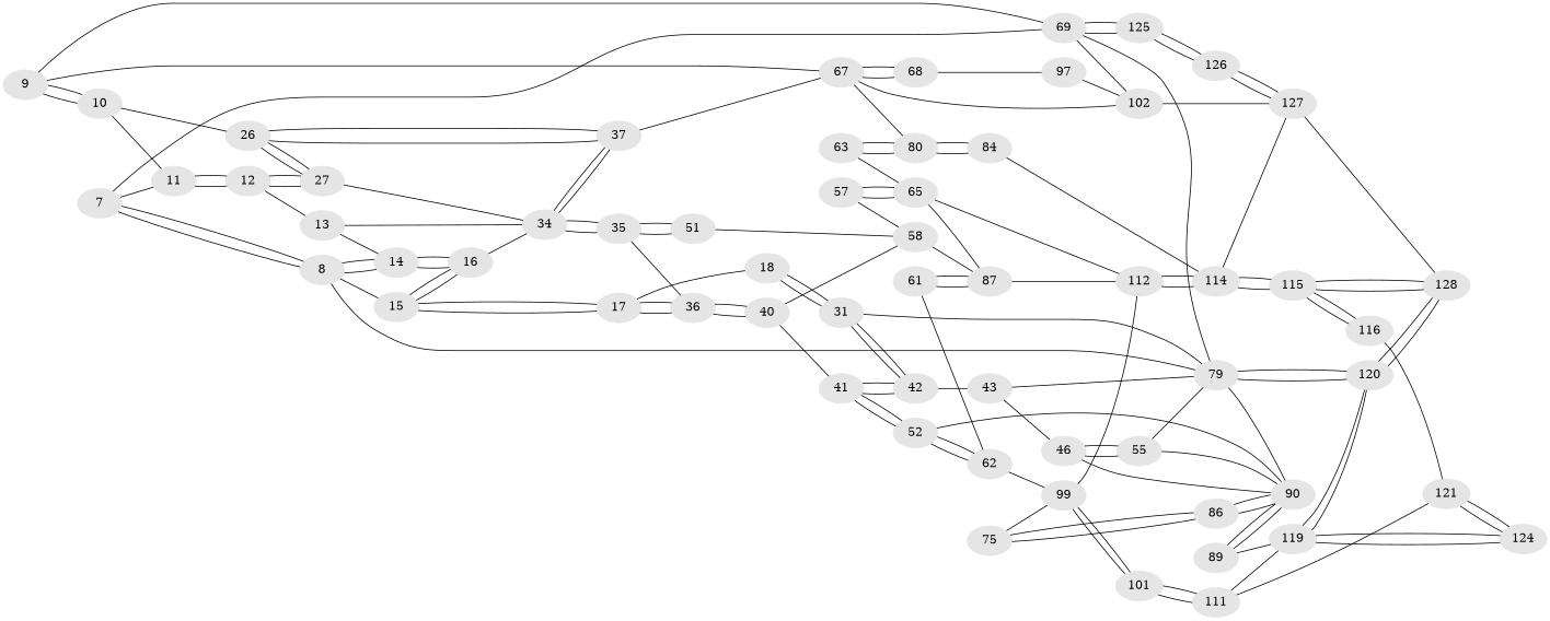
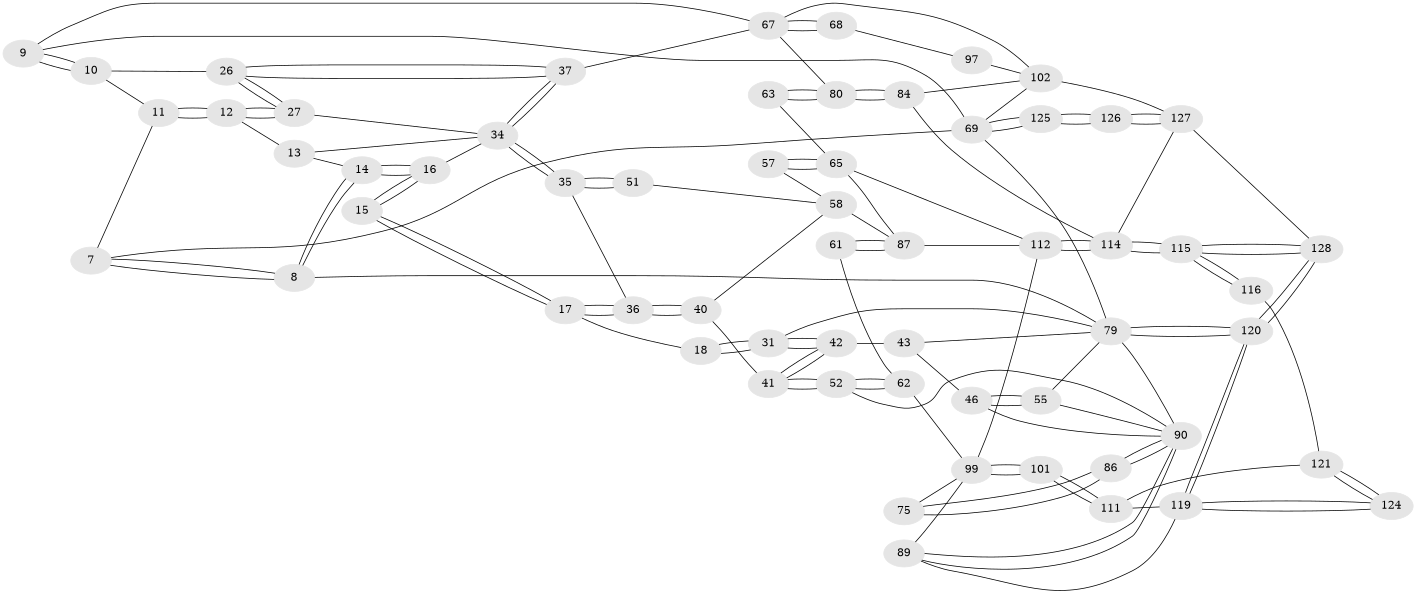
  graph {
    rankdir=LR
    node [color=gray90 style=filled]
    7 [super="+1"]
    8 [super="+6"]
    11
    69 [super="+2"]
    14
    15
    79 [super="+20+30"]
    12
    102 [super="+96+100"]
    125
    16
    17
    90 [super="+85"]
    120
    9
    10
    67 [super="+38+39+47"]
    26
    80 [super="+48+59"]
    68
    27
    37
    13
    34 [super="+28+25"]
    35
    18
    36
    31 [super="+29+19"]
    40
    42
    43 [super="+33"]
    51
    58 [super="+54"]
    41
    52
    87 [super="+66+60"]
    62
    46 [super="+45+44"]
    55 [super="+21+22"]
    99 [super="+74+88"]
    57
    65 [super="+64"]
    84
    112 [super="+92+91+93+98"]
    61
    101
    63
    114 [super="+105+94"]
    97 [super="+81"]
    127 [super="+104+103+113"]
    126 [super="+123+122"]
    75
    86
    128
    115
    89
    119 [super="+118+117"]
    124
    111
    121 [super="+110"]
    116 [super="+109"]
    7 -- 8
    7 -- 8
    7 -- 11
    7 -- 69
    8 -- 14
    8 -- 14
-   8 -- 15
    8 -- 79
    11 -- 12
    11 -- 12
    69 -- 79 [weight=2]
    69 -- 102
    69 -- 125
    69 -- 125
    14 -- 16
    14 -- 16
    15 -- 16
    15 -- 16
    15 -- 17
    15 -- 17
    79 -- 90
    79 -- 120
    79 -- 120
    12 -- 27
    12 -- 27
    12 -- 13
    102 -- 127 [weight=3]
    125 -- 126 [weight=2]
    125 -- 126
    16 -- 34
    17 -- 18
    17 -- 36
    17 -- 36
    120 -- 128
    120 -- 128
    9 -- 69
    9 -- 10
    9 -- 10
    9 -- 67
    10 -- 11
    10 -- 26
    67 -- 102
    67 -- 80
    67 -- 68 [weight=2]
    67 -- 68
    26 -- 27
    26 -- 27
    26 -- 37
    26 -- 37
    80 -- 84
    80 -- 84
    68 -- 97
    27 -- 34
    37 -- 67
    13 -- 14
    13 -- 34
    34 -- 37
    34 -- 37
    34 -- 35
    34 -- 35
    35 -- 36
    35 -- 51
    35 -- 51
    18 -- 31 [weight=2]
    18 -- 31
    36 -- 40
    36 -- 40
    31 -- 79 [weight=2]
    31 -- 42
    31 -- 42
    40 -- 58
    40 -- 41
    42 -- 43
    43 -- 79 [weight=2]
    43 -- 46 [weight=2]
    51 -- 58
    58 -- 87
    41 -- 42
    41 -- 42
    41 -- 52
    41 -- 52
    52 -- 90
    52 -- 62
    52 -- 62
    87 -- 112
    62 -- 99
    46 -- 90
    46 -- 55 [weight=2]
    46 -- 55
    55 -- 79 [weight=2]
    55 -- 90
    99 -- 112
    99 -- 101 [weight=2]
    99 -- 101
    57 -- 58
    57 -- 65
    57 -- 65
    65 -- 87
    65 -- 112
+   84 -- 102
    84 -- 114
    112 -- 114 [weight=2]
    112 -- 114
    61 -- 87 [weight=2]
    61 -- 87
    61 -- 62
    101 -- 111
    101 -- 111
    63 -- 80 [weight=2]
    63 -- 80
    63 -- 65
    114 -- 127
    114 -- 115
    114 -- 115
    97 -- 102 [weight=3]
    127 -- 128
    126 -- 127 [weight=3]
    126 -- 127
    75 -- 99
    75 -- 86
    75 -- 86
    86 -- 90 [weight=2]
    86 -- 90
    115 -- 128
    115 -- 128
    115 -- 116
    115 -- 116
    89 -- 90
    89 -- 90
+   89 -- 99
    89 -- 119
    119 -- 120
    119 -- 120
    119 -- 124 [weight=2]
    119 -- 124
    111 -- 119
    111 -- 121
    121 -- 124
    121 -- 124
    116 -- 121 [weight=2]
  }
